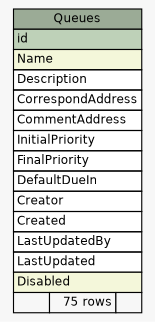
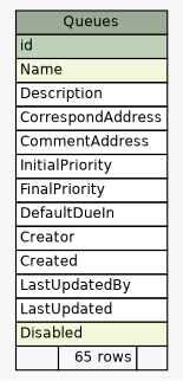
  digraph {
    bgcolor="#f7f7f7"
    fontname=Helvetica
    fontsize=11
    nodesep=0.18
    rankdir=RL
    ranksep=0.46
-   n1 [fontname=Helvetica fontsize=11 label=<     <TABLE BORDER="0" CELLBORDER="1" CELLSPACING="0" BGCOLOR="#ffffff">       <TR><TD COLSPAN="3" BGCOLOR="#9bab96" ALIGN="CENTER">Queues</TD></TR>       <TR><TD PORT="id" COLSPAN="3" BGCOLOR="#bed1b8" ALIGN="LEFT">id</TD></TR>       <TR><TD PORT="Name" COLSPAN="3" BGCOLOR="#f4f7da" ALIGN="LEFT">Name</TD></TR>       <TR><TD PORT="Description" COLSPAN="3" ALIGN="LEFT">Description</TD></TR>       <TR><TD PORT="CorrespondAddress" COLSPAN="3" ALIGN="LEFT">CorrespondAddress</TD></TR>       <TR><TD PORT="CommentAddress" COLSPAN="3" ALIGN="LEFT">CommentAddress</TD></TR>       <TR><TD PORT="InitialPriority" COLSPAN="3" ALIGN="LEFT">InitialPriority</TD></TR>       <TR><TD PORT="FinalPriority" COLSPAN="3" ALIGN="LEFT">FinalPriority</TD></TR>       <TR><TD PORT="DefaultDueIn" COLSPAN="3" ALIGN="LEFT">DefaultDueIn</TD></TR>       <TR><TD PORT="Creator" COLSPAN="3" ALIGN="LEFT">Creator</TD></TR>       <TR><TD PORT="Created" COLSPAN="3" ALIGN="LEFT">Created</TD></TR>       <TR><TD PORT="LastUpdatedBy" COLSPAN="3" ALIGN="LEFT">LastUpdatedBy</TD></TR>       <TR><TD PORT="LastUpdated" COLSPAN="3" ALIGN="LEFT">LastUpdated</TD></TR>       <TR><TD PORT="Disabled" COLSPAN="3" BGCOLOR="#f4f7da" ALIGN="LEFT">Disabled</TD></TR>       <TR><TD ALIGN="LEFT" BGCOLOR="#f7f7f7">  </TD><TD ALIGN="RIGHT" BGCOLOR="#f7f7f7">75 rows</TD><TD ALIGN="RIGHT" BGCOLOR="#f7f7f7">  </TD></TR>     </TABLE>> shape=plaintext]
+   n1 [fontname=Helvetica fontsize=11 label=<     <TABLE BORDER="0" CELLBORDER="1" CELLSPACING="0" BGCOLOR="#ffffff">       <TR><TD COLSPAN="3" BGCOLOR="#9bab96" ALIGN="CENTER">Queues</TD></TR>       <TR><TD PORT="id" COLSPAN="3" BGCOLOR="#bed1b8" ALIGN="LEFT">id</TD></TR>       <TR><TD PORT="Name" COLSPAN="3" BGCOLOR="#f4f7da" ALIGN="LEFT">Name</TD></TR>       <TR><TD PORT="Description" COLSPAN="3" ALIGN="LEFT">Description</TD></TR>       <TR><TD PORT="CorrespondAddress" COLSPAN="3" ALIGN="LEFT">CorrespondAddress</TD></TR>       <TR><TD PORT="CommentAddress" COLSPAN="3" ALIGN="LEFT">CommentAddress</TD></TR>       <TR><TD PORT="InitialPriority" COLSPAN="3" ALIGN="LEFT">InitialPriority</TD></TR>       <TR><TD PORT="FinalPriority" COLSPAN="3" ALIGN="LEFT">FinalPriority</TD></TR>       <TR><TD PORT="DefaultDueIn" COLSPAN="3" ALIGN="LEFT">DefaultDueIn</TD></TR>       <TR><TD PORT="Creator" COLSPAN="3" ALIGN="LEFT">Creator</TD></TR>       <TR><TD PORT="Created" COLSPAN="3" ALIGN="LEFT">Created</TD></TR>       <TR><TD PORT="LastUpdatedBy" COLSPAN="3" ALIGN="LEFT">LastUpdatedBy</TD></TR>       <TR><TD PORT="LastUpdated" COLSPAN="3" ALIGN="LEFT">LastUpdated</TD></TR>       <TR><TD PORT="Disabled" COLSPAN="3" BGCOLOR="#f4f7da" ALIGN="LEFT">Disabled</TD></TR>       <TR><TD ALIGN="LEFT" BGCOLOR="#f7f7f7">  </TD><TD ALIGN="RIGHT" BGCOLOR="#f7f7f7">65 rows</TD><TD ALIGN="RIGHT" BGCOLOR="#f7f7f7">  </TD></TR>     </TABLE>> shape=plaintext]
  }
